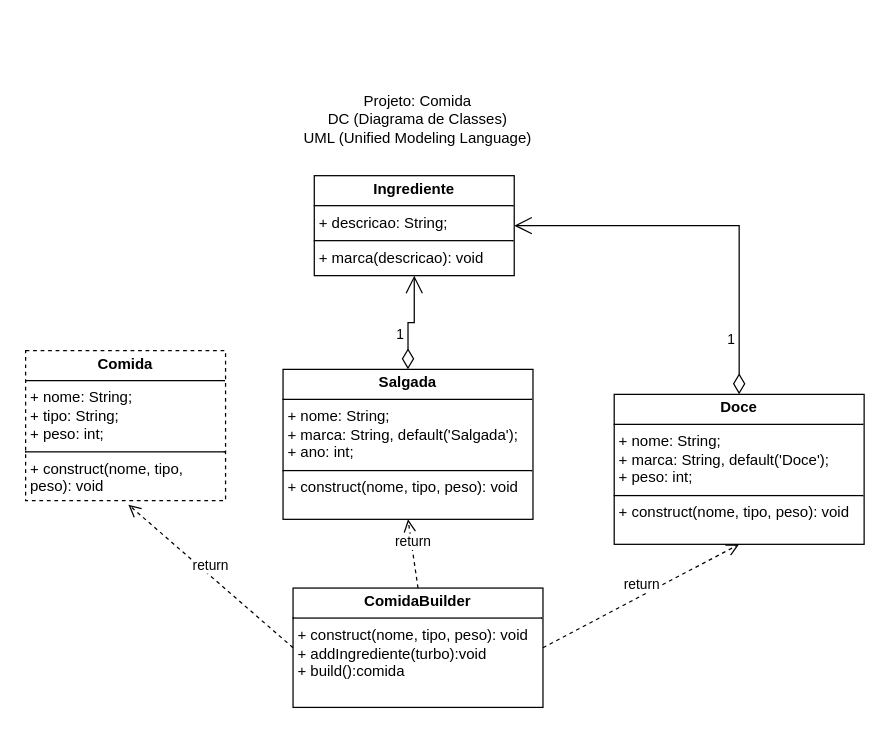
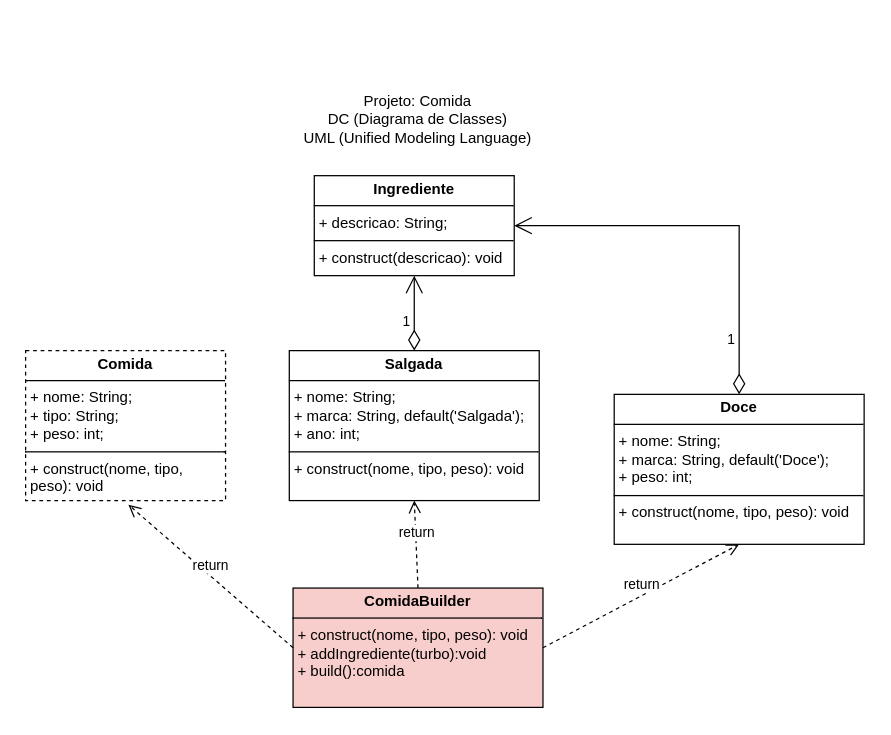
  <mxCell id="0" />
  <mxCell id="1" parent="0" />
  <mxCell id="2" value="Projeto: Comida&lt;div&gt;DC (Diagrama de Classes)&lt;/div&gt;&lt;div&gt;UML (Unified Modeling Language)&lt;/div&gt;" style="text;html=1;align=center;verticalAlign=middle;whiteSpace=wrap;rounded=0;" parent="1" vertex="1"><mxGeometry x="209" y="20" width="250" height="150" as="geometry" /></mxCell>
  <mxCell id="3" value="&lt;p style=&quot;margin:0px;margin-top:4px;text-align:center;&quot;&gt;&lt;b&gt;Comida&lt;/b&gt;&lt;/p&gt;&lt;hr size=&quot;1&quot; style=&quot;border-style:solid;&quot;&gt;&lt;p style=&quot;margin:0px;margin-left:4px;&quot;&gt;+ nome: String;&lt;/p&gt;&lt;p style=&quot;margin:0px;margin-left:4px;&quot;&gt;+ tipo:&amp;nbsp;&lt;span style=&quot;background-color: initial;&quot;&gt;String;&lt;/span&gt;&lt;/p&gt;&lt;p style=&quot;margin:0px;margin-left:4px;&quot;&gt;+ peso: int;&lt;/p&gt;&lt;hr size=&quot;1&quot; style=&quot;border-style:solid;&quot;&gt;&lt;p style=&quot;margin:0px;margin-left:4px;&quot;&gt;+ construct(nome, tipo, peso): void&lt;/p&gt;" style="verticalAlign=top;align=left;overflow=fill;html=1;whiteSpace=wrap;dashed=1;" parent="1" vertex="1"><mxGeometry x="20" y="280" width="160" height="120" as="geometry" /></mxCell>
- <mxCell id="4" value="&lt;p style=&quot;margin:0px;margin-top:4px;text-align:center;&quot;&gt;&lt;b&gt;Salgada&lt;/b&gt;&lt;/p&gt;&lt;hr size=&quot;1&quot; style=&quot;border-style:solid;&quot;&gt;&lt;p style=&quot;margin:0px;margin-left:4px;&quot;&gt;+ nome: String;&lt;/p&gt;&lt;p style=&quot;margin:0px;margin-left:4px;&quot;&gt;+ marca:&amp;nbsp;&lt;span style=&quot;background-color: initial;&quot;&gt;String,&amp;nbsp;&lt;/span&gt;&lt;span style=&quot;background-color: initial;&quot;&gt;default('Salgada');&lt;/span&gt;&lt;/p&gt;&lt;p style=&quot;margin:0px;margin-left:4px;&quot;&gt;+&amp;nbsp;&lt;span style=&quot;background-color: initial;&quot;&gt;ano: int;&lt;/span&gt;&lt;/p&gt;&lt;hr size=&quot;1&quot; style=&quot;border-style:solid;&quot;&gt;&lt;p style=&quot;margin:0px;margin-left:4px;&quot;&gt;+ construct(nome, tipo, peso): void&lt;br&gt;&lt;/p&gt;" style="verticalAlign=top;align=left;overflow=fill;html=1;whiteSpace=wrap;" parent="1" vertex="1"><mxGeometry x="226" y="295" width="200" height="120" as="geometry" /></mxCell>
+ <mxCell id="4" value="&lt;p style=&quot;margin:0px;margin-top:4px;text-align:center;&quot;&gt;&lt;b&gt;Salgada&lt;/b&gt;&lt;/p&gt;&lt;hr size=&quot;1&quot; style=&quot;border-style:solid;&quot;&gt;&lt;p style=&quot;margin:0px;margin-left:4px;&quot;&gt;+ nome: String;&lt;/p&gt;&lt;p style=&quot;margin:0px;margin-left:4px;&quot;&gt;+ marca:&amp;nbsp;&lt;span style=&quot;background-color: initial;&quot;&gt;String,&amp;nbsp;&lt;/span&gt;&lt;span style=&quot;background-color: initial;&quot;&gt;default('Salgada');&lt;/span&gt;&lt;/p&gt;&lt;p style=&quot;margin:0px;margin-left:4px;&quot;&gt;+&amp;nbsp;&lt;span style=&quot;background-color: initial;&quot;&gt;ano: int;&lt;/span&gt;&lt;/p&gt;&lt;hr size=&quot;1&quot; style=&quot;border-style:solid;&quot;&gt;&lt;p style=&quot;margin:0px;margin-left:4px;&quot;&gt;+ construct(nome, tipo, peso): void&lt;br&gt;&lt;/p&gt;" style="verticalAlign=top;align=left;overflow=fill;html=1;whiteSpace=wrap;" parent="1" vertex="1"><mxGeometry x="231" y="280" width="200" height="120" as="geometry" /></mxCell>
  <mxCell id="5" value="&lt;p style=&quot;margin:0px;margin-top:4px;text-align:center;&quot;&gt;&lt;b&gt;Doce&lt;/b&gt;&lt;/p&gt;&lt;hr size=&quot;1&quot; style=&quot;border-style:solid;&quot;&gt;&lt;p style=&quot;margin:0px;margin-left:4px;&quot;&gt;+ nome: String;&lt;/p&gt;&lt;p style=&quot;margin:0px;margin-left:4px;&quot;&gt;+ marca:&amp;nbsp;&lt;span style=&quot;background-color: initial;&quot;&gt;String,&amp;nbsp;&lt;/span&gt;&lt;span style=&quot;background-color: initial;&quot;&gt;default('Doce')&lt;/span&gt;&lt;span style=&quot;background-color: initial;&quot;&gt;;&lt;/span&gt;&lt;/p&gt;&lt;p style=&quot;margin:0px;margin-left:4px;&quot;&gt;+&amp;nbsp;&lt;span style=&quot;background-color: initial;&quot;&gt;peso: int;&lt;/span&gt;&lt;/p&gt;&lt;hr size=&quot;1&quot; style=&quot;border-style:solid;&quot;&gt;&lt;p style=&quot;margin:0px;margin-left:4px;&quot;&gt;+ construct(nome, tipo, peso): void&lt;br&gt;&lt;/p&gt;" style="verticalAlign=top;align=left;overflow=fill;html=1;whiteSpace=wrap;" parent="1" vertex="1"><mxGeometry x="491" y="315" width="200" height="120" as="geometry" /></mxCell>
  <mxCell id="6" value="1" style="endArrow=open;html=1;endSize=12;startArrow=diamondThin;startSize=14;startFill=0;edgeStyle=orthogonalEdgeStyle;align=left;verticalAlign=bottom;rounded=0;exitX=0.5;exitY=0;exitDx=0;exitDy=0;entryX=0.5;entryY=1;entryDx=0;entryDy=0;" parent="1" source="4" target="12" edge="1"><mxGeometry x="-0.521" y="11" relative="1" as="geometry"><mxPoint x="110" y="290" as="sourcePoint" /><mxPoint x="331.87" y="200.64" as="targetPoint" /><mxPoint as="offset" /></mxGeometry></mxCell>
  <mxCell id="7" value="1" style="endArrow=open;html=1;endSize=12;startArrow=diamondThin;startSize=14;startFill=0;edgeStyle=orthogonalEdgeStyle;align=left;verticalAlign=bottom;rounded=0;exitX=0.5;exitY=0;exitDx=0;exitDy=0;entryX=1;entryY=0.5;entryDx=0;entryDy=0;" parent="1" source="5" target="12" edge="1"><mxGeometry x="-0.778" y="11" relative="1" as="geometry"><mxPoint x="341" y="290" as="sourcePoint" /><mxPoint x="406" y="160" as="targetPoint" /><mxPoint as="offset" /></mxGeometry></mxCell>
- <mxCell id="8" value="&lt;p style=&quot;margin:0px;margin-top:4px;text-align:center;&quot;&gt;&lt;b&gt;ComidaBuilder&lt;/b&gt;&lt;/p&gt;&lt;hr size=&quot;1&quot; style=&quot;border-style:solid;&quot;&gt;&lt;p style=&quot;margin:0px;margin-left:4px;&quot;&gt;+ construct(nome, tipo, peso): void&lt;/p&gt;&lt;p style=&quot;margin:0px;margin-left:4px;&quot;&gt;+ addIngrediente(turbo):void&lt;/p&gt;&lt;p style=&quot;margin:0px;margin-left:4px;&quot;&gt;+ build():comida&lt;/p&gt;" style="verticalAlign=top;align=left;overflow=fill;html=1;whiteSpace=wrap;" parent="1" vertex="1"><mxGeometry x="234" y="470" width="200" height="95.5" as="geometry" /></mxCell>
+ <mxCell id="8" value="&lt;p style=&quot;margin:0px;margin-top:4px;text-align:center;&quot;&gt;&lt;b&gt;ComidaBuilder&lt;/b&gt;&lt;/p&gt;&lt;hr size=&quot;1&quot; style=&quot;border-style:solid;&quot;&gt;&lt;p style=&quot;margin:0px;margin-left:4px;&quot;&gt;+ construct(nome, tipo, peso): void&lt;/p&gt;&lt;p style=&quot;margin:0px;margin-left:4px;&quot;&gt;+ addIngrediente(turbo):void&lt;/p&gt;&lt;p style=&quot;margin:0px;margin-left:4px;&quot;&gt;+ build():comida&lt;/p&gt;" style="verticalAlign=top;align=left;overflow=fill;html=1;whiteSpace=wrap;fillColor=#f8cecc;" parent="1" vertex="1"><mxGeometry x="234" y="470" width="200" height="95.5" as="geometry" /></mxCell>
  <mxCell id="9" value="return" style="html=1;verticalAlign=bottom;endArrow=open;dashed=1;endSize=8;curved=0;rounded=0;exitX=0;exitY=0.5;exitDx=0;exitDy=0;entryX=0.514;entryY=1.027;entryDx=0;entryDy=0;entryPerimeter=0;" parent="1" source="8" target="3" edge="1"><mxGeometry relative="1" as="geometry"><mxPoint x="320" y="530" as="sourcePoint" /><mxPoint x="60" y="510" as="targetPoint" /></mxGeometry></mxCell>
  <mxCell id="10" value="return" style="html=1;verticalAlign=bottom;endArrow=open;dashed=1;endSize=8;curved=0;rounded=0;exitX=0.5;exitY=0;exitDx=0;exitDy=0;entryX=0.5;entryY=1;entryDx=0;entryDy=0;" parent="1" source="8" target="4" edge="1"><mxGeometry relative="1" as="geometry"><mxPoint x="241" y="538" as="sourcePoint" /><mxPoint x="112" y="413" as="targetPoint" /></mxGeometry></mxCell>
  <mxCell id="11" value="return" style="html=1;verticalAlign=bottom;endArrow=open;dashed=1;endSize=8;curved=0;rounded=0;exitX=1;exitY=0.5;exitDx=0;exitDy=0;entryX=0.5;entryY=1;entryDx=0;entryDy=0;" parent="1" source="8" target="5" edge="1"><mxGeometry relative="1" as="geometry"><mxPoint x="341" y="490" as="sourcePoint" /><mxPoint x="341" y="410" as="targetPoint" /></mxGeometry></mxCell>
- <mxCell id="12" value="&lt;p style=&quot;margin:0px;margin-top:4px;text-align:center;&quot;&gt;&lt;b&gt;Ingrediente&lt;/b&gt;&lt;/p&gt;&lt;hr size=&quot;1&quot; style=&quot;border-style:solid;&quot;&gt;&lt;p style=&quot;margin:0px;margin-left:4px;&quot;&gt;+ descricao: String;&lt;/p&gt;&lt;hr size=&quot;1&quot; style=&quot;border-style:solid;&quot;&gt;&lt;p style=&quot;margin:0px;margin-left:4px;&quot;&gt;+ marca(descricao): void&lt;/p&gt;" style="verticalAlign=top;align=left;overflow=fill;html=1;whiteSpace=wrap;" vertex="1" parent="1"><mxGeometry x="251" y="140" width="160" height="80" as="geometry" /></mxCell>
+ <mxCell id="12" value="&lt;p style=&quot;margin:0px;margin-top:4px;text-align:center;&quot;&gt;&lt;b&gt;Ingrediente&lt;/b&gt;&lt;/p&gt;&lt;hr size=&quot;1&quot; style=&quot;border-style:solid;&quot;&gt;&lt;p style=&quot;margin:0px;margin-left:4px;&quot;&gt;+ descricao: String;&lt;/p&gt;&lt;hr size=&quot;1&quot; style=&quot;border-style:solid;&quot;&gt;&lt;p style=&quot;margin:0px;margin-left:4px;&quot;&gt;+ construct(descricao): void&lt;/p&gt;" style="verticalAlign=top;align=left;overflow=fill;html=1;whiteSpace=wrap;" vertex="1" parent="1"><mxGeometry x="251" y="140" width="160" height="80" as="geometry" /></mxCell>
